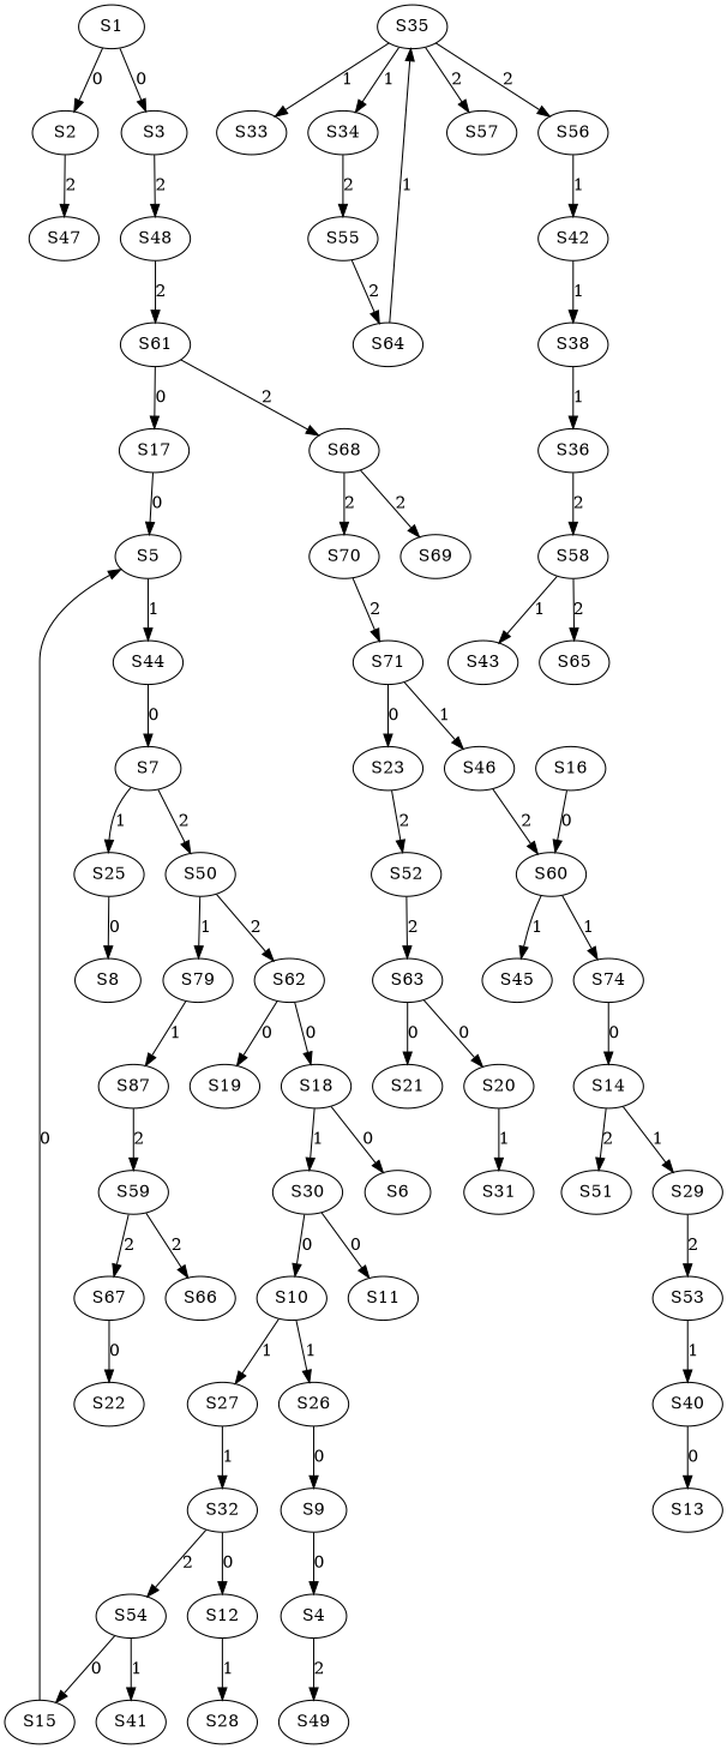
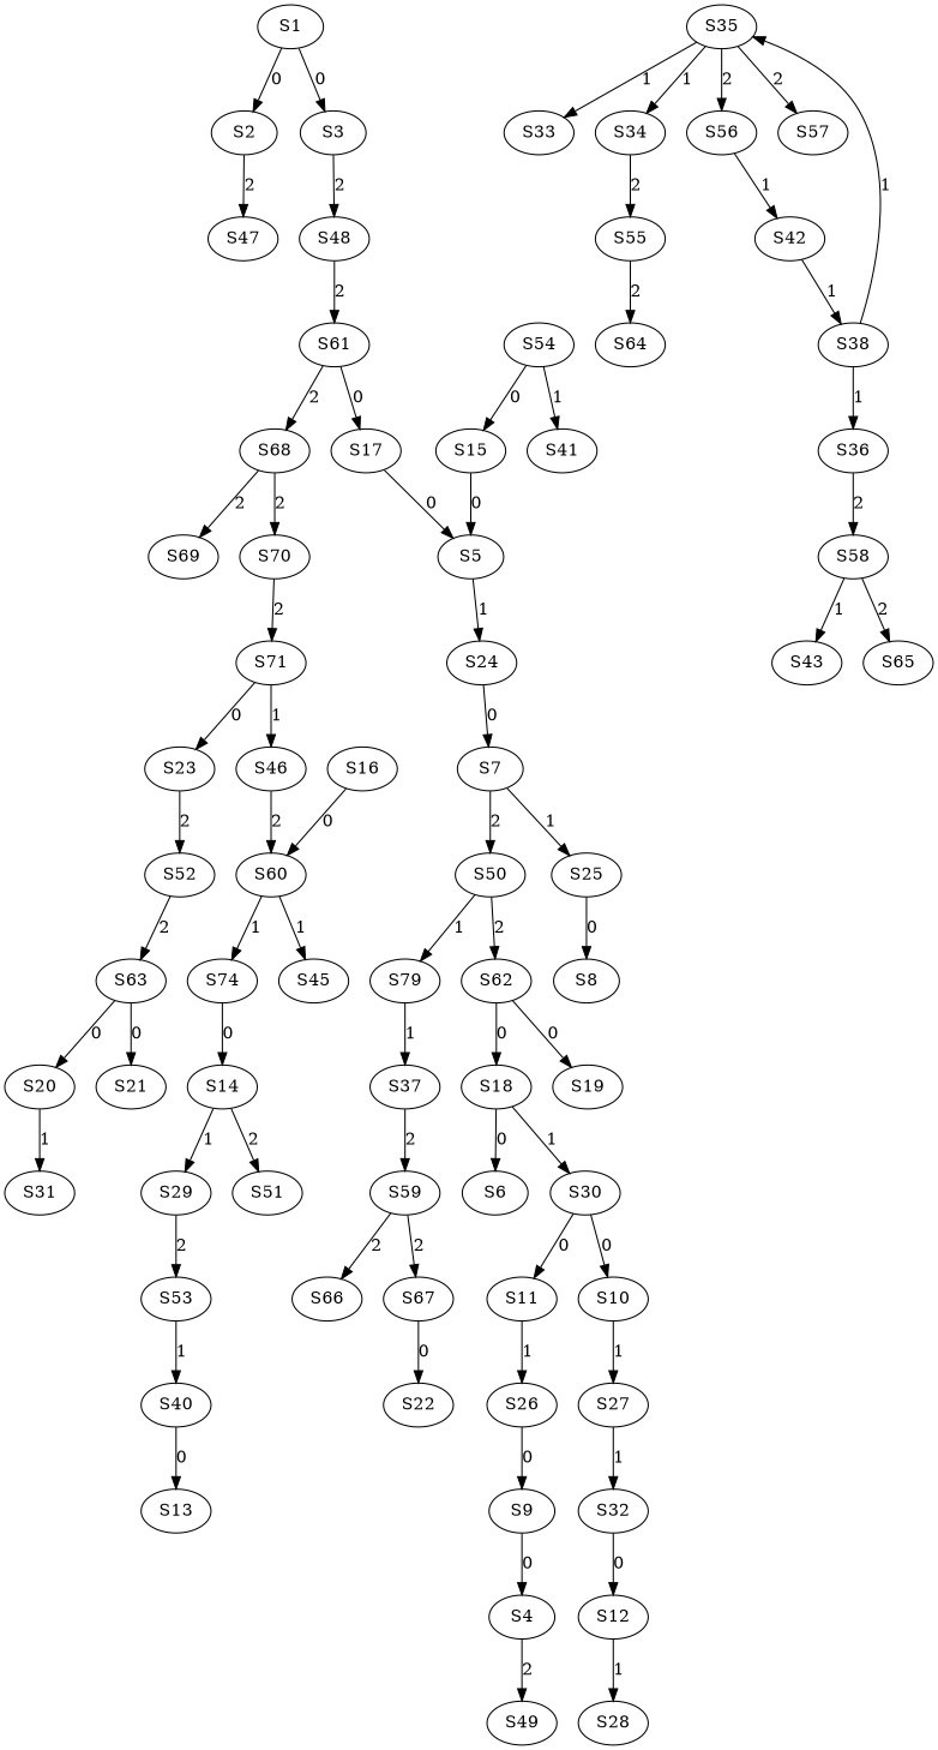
  strict digraph {
    S1
    S2
    S3
    S47
    S48
    S61
    S9
    S4
    S49
    S17
    S5
-   S24 [label=S44]
+   S24
    S7
    S18
    S6
    S30
    S10
    S11
    S25
    S50
    S8
    S62
    n23 [label=S79]
    S26
    S27
    S32
    S12
    S54
    S28
    S15
    S41
    S40
    S13
    n34 [label=S74]
    S14
    S29
    S51
    S53
    S60
    S45
    S16
    S68
    S69
    S70
    S19
    S63
    S20
    S21
    S31
    S67
    S22
    S71
    S23
    S46
    S52
    S35
    S33
    S34
    S56
    S57
    S55
    S42
    S64
    S38
    S36
    S58
    S43
    S65
-   S37 [label=S87]
+   S37
    S59
    S66
    S1 -> S2 [label=0]
    S1 -> S3 [label=0]
    S2 -> S47 [label=2]
    S3 -> S48 [label=2]
    S48 -> S61 [label=2]
    S61 -> S17 [label=0]
    S61 -> S68 [label=2]
    S9 -> S4 [label=0]
    S4 -> S49 [label=2]
    S17 -> S5 [label=0]
    S5 -> S24 [label=1]
    S24 -> S7 [label=0]
    S7 -> S25 [label=1]
    S7 -> S50 [label=2]
    S18 -> S6 [label=0]
    S18 -> S30 [label=1]
    S30 -> S10 [label=0]
    S30 -> S11 [label=0]
-   S10 -> S26 [label=1]
+   S11 -> S26 [label=1]
    S10 -> S27 [label=1]
    S25 -> S8 [label=0]
    S50 -> S62 [label=2]
    S50 -> n23 [label=1]
    S62 -> S18 [label=0]
    S62 -> S19 [label=0]
    n23 -> S37 [label=1]
    S26 -> S9 [label=0]
    S27 -> S32 [label=1]
    S32 -> S12 [label=0]
-   S32 -> S54 [label=2]
    S12 -> S28 [label=1]
    S54 -> S15 [label=0]
    S54 -> S41 [label=1]
    S15 -> S5 [label=0]
    S40 -> S13 [label=0]
    n34 -> S14 [label=0]
    S14 -> S29 [label=1]
    S14 -> S51 [label=2]
    S29 -> S53 [label=2]
    S53 -> S40 [label=1]
    S60 -> n34 [label=1]
    S60 -> S45 [label=1]
    S16 -> S60 [label=0]
    S68 -> S69 [label=2]
    S68 -> S70 [label=2]
    S70 -> S71 [label=2]
    S63 -> S20 [label=0]
    S63 -> S21 [label=0]
    S20 -> S31 [label=1]
    S67 -> S22 [label=0]
    S71 -> S23 [label=0]
    S71 -> S46 [label=1]
    S23 -> S52 [label=2]
    S46 -> S60 [label=2]
    S52 -> S63 [label=2]
    S35 -> S33 [label=1]
    S35 -> S34 [label=1]
    S35 -> S56 [label=2]
    S35 -> S57 [label=2]
    S34 -> S55 [label=2]
    S56 -> S42 [label=1]
    S55 -> S64 [label=2]
    S42 -> S38 [label=1]
-   S64 -> S35 [label=1]
+   S38 -> S35 [label=1]
    S38 -> S36 [label=1]
    S36 -> S58 [label=2]
    S58 -> S43 [label=1]
    S58 -> S65 [label=2]
    S37 -> S59 [label=2]
    S59 -> S67 [label=2]
    S59 -> S66 [label=2]
  }
